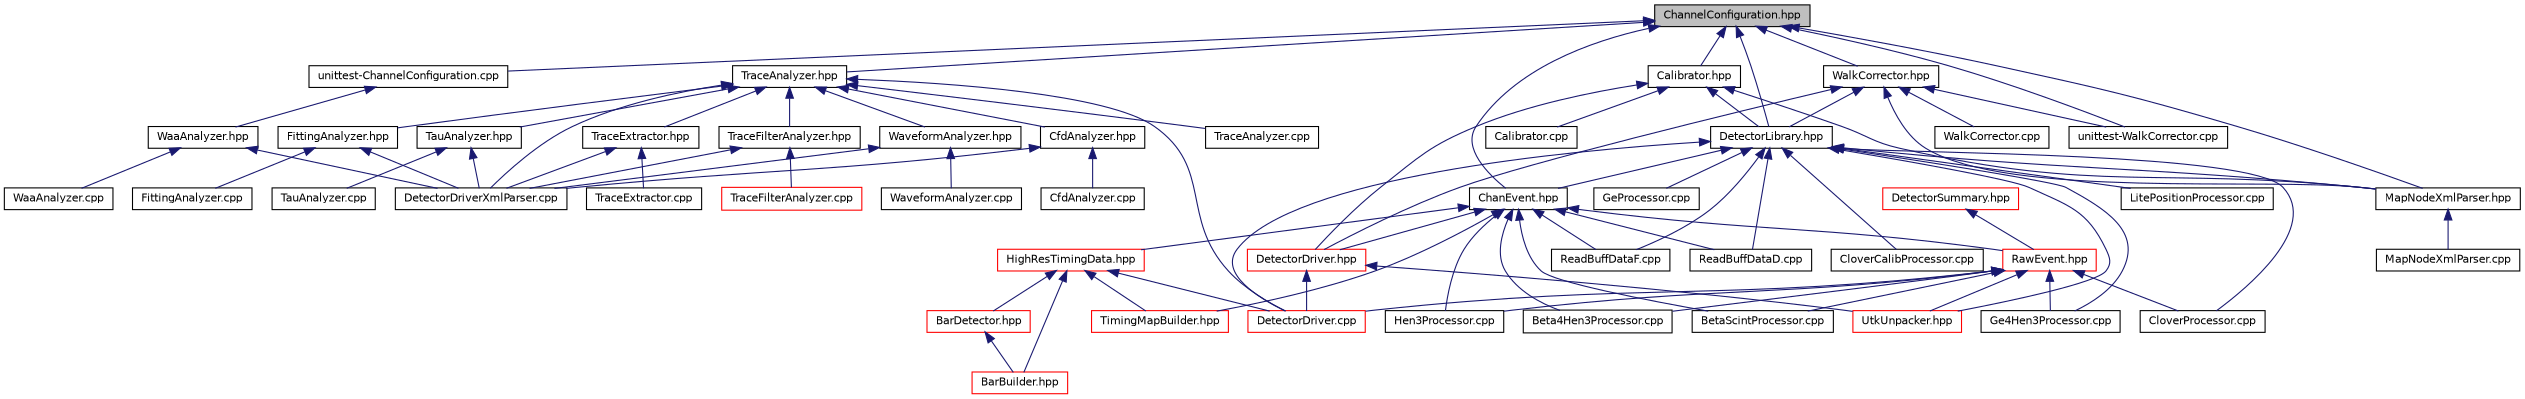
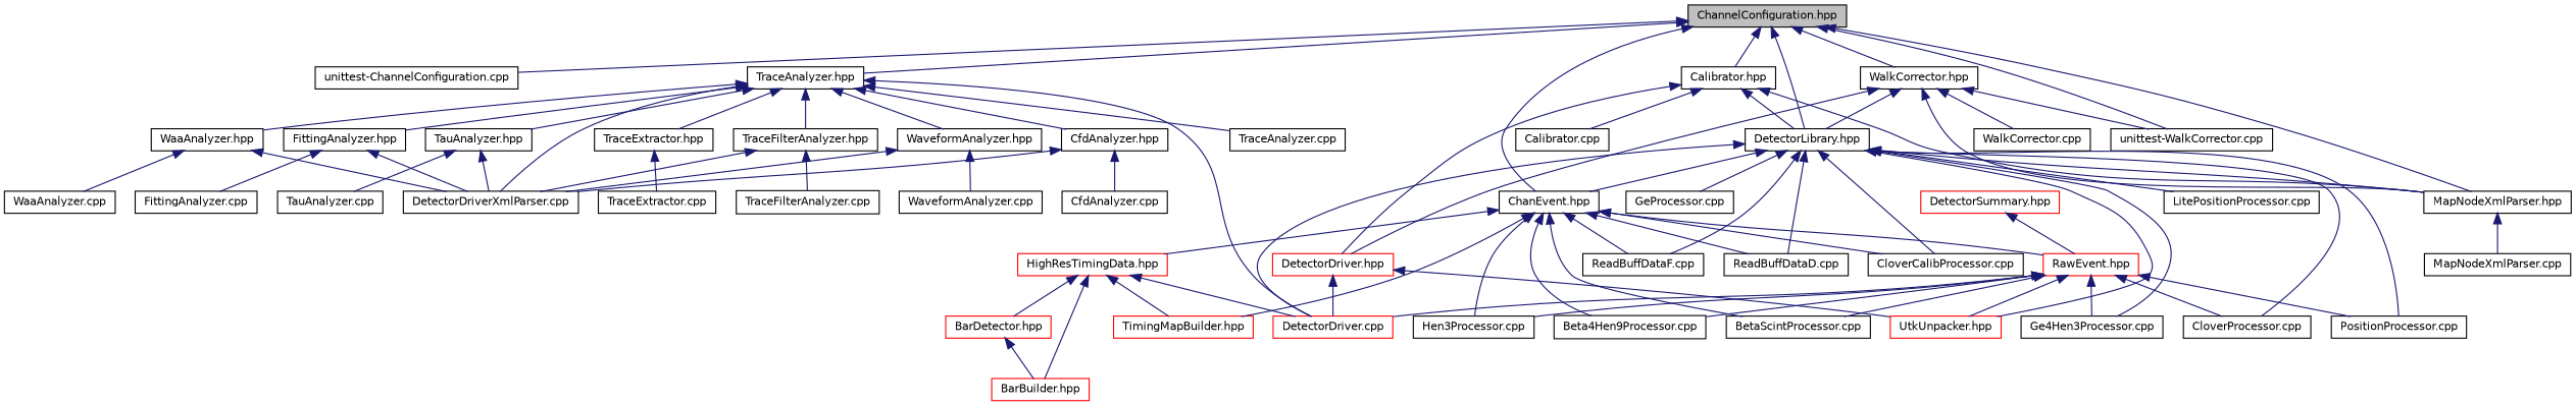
  digraph {
    node [color=black fillcolor=white fontname=Helvetica fontsize=10 shape=record style=filled]
    edge [color=midnightblue dir=back fontname=Helvetica fontsize=10 labelfontname=Helvetica labelfontsize=10 style=solid]
    n1 [fillcolor=grey75 fontcolor=black height=0.2 label="ChannelConfiguration.hpp" width=0.4]
    n2 [height=0.2 label="unittest-ChannelConfiguration.cpp" width=0.4]
    n3 [height=0.2 label="TraceAnalyzer.hpp" width=0.4]
    n4 [height=0.2 label="ChanEvent.hpp" width=0.4]
    n5 [height=0.2 label="Calibrator.hpp" width=0.4]
    n6 [height=0.2 label="DetectorLibrary.hpp" width=0.4]
    n7 [height=0.2 label="MapNodeXmlParser.hpp" width=0.4]
    n8 [height=0.2 label="WalkCorrector.hpp" width=0.4]
    n9 [height=0.2 label="unittest-WalkCorrector.cpp" width=0.4]
    n10 [height=0.2 label="CfdAnalyzer.hpp" width=0.4]
    n11 [height=0.2 label="DetectorDriverXmlParser.cpp" width=0.4]
    n12 [height=0.2 label="FittingAnalyzer.hpp" width=0.4]
    n13 [height=0.2 label="TauAnalyzer.hpp" width=0.4]
    n14 [height=0.2 label="TraceExtractor.hpp" width=0.4]
    n15 [height=0.2 label="TraceFilterAnalyzer.hpp" width=0.4]
    n16 [height=0.2 label="WaaAnalyzer.hpp" width=0.4]
    n17 [height=0.2 label="WaveformAnalyzer.hpp" width=0.4]
    n18 [height=0.2 label="TraceAnalyzer.cpp" width=0.4]
    n19 [color=red height=0.2 label="DetectorDriver.cpp" width=0.4]
    n20 [color=red height=0.2 label="HighResTimingData.hpp" width=0.4]
    n21 [color=red height=0.2 label="TimingMapBuilder.hpp" width=0.4]
    n22 [color=red height=0.2 label="RawEvent.hpp" width=0.4]
-   n23 [height=0.2 label="Beta4Hen3Processor.cpp" width=0.4]
+   n23 [height=0.2 label="Beta4Hen9Processor.cpp" width=0.4]
    n24 [height=0.2 label="BetaScintProcessor.cpp" width=0.4]
    n25 [height=0.2 label="Hen3Processor.cpp" width=0.4]
    n26 [color=red height=0.2 label="DetectorDriver.hpp" width=0.4]
    n27 [height=0.2 label="ReadBuffDataD.cpp" width=0.4]
    n28 [height=0.2 label="ReadBuffDataF.cpp" width=0.4]
    n29 [height=0.2 label="Calibrator.cpp" width=0.4]
    n30 [color=red height=0.2 label="UtkUnpacker.hpp" width=0.4]
    n31 [height=0.2 label="Ge4Hen3Processor.cpp" width=0.4]
    n32 [height=0.2 label="CloverProcessor.cpp" width=0.4]
    n33 [height=0.2 label="LitePositionProcessor.cpp" width=0.4]
+   n34 [height=0.2 label="PositionProcessor.cpp" width=0.4]
    n35 [height=0.2 label="CloverCalibProcessor.cpp" width=0.4]
    n36 [height=0.2 label="GeProcessor.cpp" width=0.4]
    n37 [height=0.2 label="MapNodeXmlParser.cpp" width=0.4]
    n38 [height=0.2 label="WalkCorrector.cpp" width=0.4]
    n39 [height=0.2 label="CfdAnalyzer.cpp" width=0.4]
    n40 [height=0.2 label="FittingAnalyzer.cpp" width=0.4]
    n41 [height=0.2 label="TauAnalyzer.cpp" width=0.4]
    n42 [height=0.2 label="TraceExtractor.cpp" width=0.4]
-   n43 [color=red height=0.2 label="TraceFilterAnalyzer.cpp" width=0.4]
+   n43 [height=0.2 label="TraceFilterAnalyzer.cpp" width=0.4]
    n44 [height=0.2 label="WaaAnalyzer.cpp" width=0.4]
    n45 [height=0.2 label="WaveformAnalyzer.cpp" width=0.4]
    n46 [color=red height=0.2 label="BarDetector.hpp" width=0.4]
    n47 [color=red height=0.2 label="BarBuilder.hpp" width=0.4]
    n48 [color=red height=0.2 label="DetectorSummary.hpp" width=0.4]
    n1 -> n2
    n1 -> n3
    n1 -> n4
    n1 -> n5
    n1 -> n6
    n1 -> n7
    n1 -> n8
    n1 -> n9
    n3 -> n10
    n3 -> n11
    n3 -> n12
    n3 -> n13
    n3 -> n14
    n3 -> n15
-   n2 -> n16
+   n3 -> n16
    n3 -> n17
    n3 -> n18
    n3 -> n19
    n4 -> n20
    n4 -> n21
    n4 -> n22
    n4 -> n23
    n4 -> n24
    n4 -> n25
-   n4 -> n26
+   n4 -> n35
    n4 -> n27
    n4 -> n28
    n5 -> n6
    n5 -> n7
    n5 -> n26
    n5 -> n29
    n6 -> n4
    n6 -> n7
    n6 -> n19
    n6 -> n27
    n6 -> n28
    n6 -> n30
    n6 -> n31
    n6 -> n32
    n6 -> n33
+   n6 -> n34
    n6 -> n35
    n6 -> n36
    n7 -> n37
    n8 -> n6
    n8 -> n7
    n8 -> n9
    n8 -> n26
    n8 -> n38
    n10 -> n11
    n10 -> n39
    n12 -> n11
    n12 -> n40
    n13 -> n11
    n13 -> n41
-   n14 -> n11
    n14 -> n42
    n15 -> n11
    n15 -> n43
    n16 -> n11
    n16 -> n44
    n17 -> n11
    n17 -> n45
    n20 -> n19
    n20 -> n21
    n20 -> n46
    n20 -> n47
    n22 -> n19
    n22 -> n23
    n22 -> n24
    n22 -> n25
    n22 -> n30
    n22 -> n31
    n22 -> n32
+   n22 -> n34
    n26 -> n19
    n26 -> n30
    n46 -> n47
    n48 -> n22
  }
